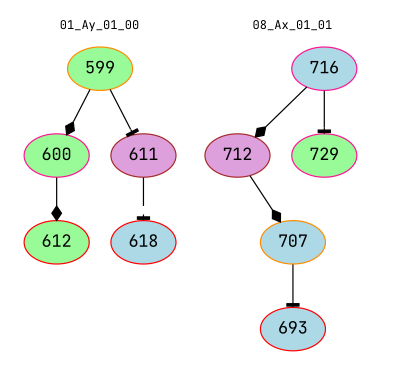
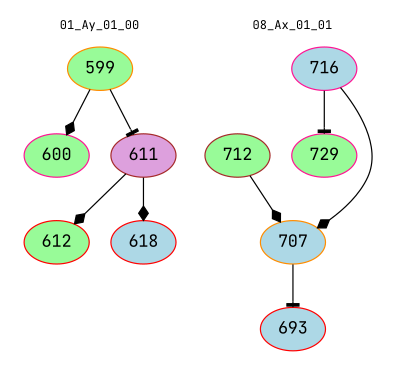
  digraph {
    fontname="JetBrains Mono"
    node [color=deeppink fillcolor=palegreen fontname="JetBrains Mono" style=filled]
    edge [arrowhead=diamond color=black fontname="JetBrains Mono"]
    n1 [label=600]
    n2 [color=darkorange label=599]
    n3 [color=red label=612]
    n4 [color=brown fillcolor=plum label=611]
    n5 [color=red fillcolor=lightblue label=618]
    n6 [fillcolor=lightblue label=716]
-   n7 [color=brown fillcolor=plum label=712]
+   n7 [color=brown label=712]
    n8 [label=729]
    n9 [color=darkorange fillcolor=lightblue label=707]
    n10 [color=red fillcolor=lightblue label=693]
    subgraph cluster_1 {
      color=white
      fontsize=10
      label="01_Ay_01_00"
      n1
      n2
      n3
      n4
      n5
    }
    subgraph cluster_2 {
      color=white
      fontsize=10
      label="08_Ax_01_01"
      n6
      n7
      n8
      n9
      n10
    }
-   n1 -> n3
+   n4 -> n3
    n2 -> n1
    n2 -> n4 [arrowhead=tee]
-   n4 -> n5 [arrowhead=tee]
-   n6 -> n7
+   n4 -> n5
+   n6 -> n9
    n6 -> n8 [arrowhead=tee]
    n7 -> n9
    n9 -> n10 [arrowhead=tee]
  }
